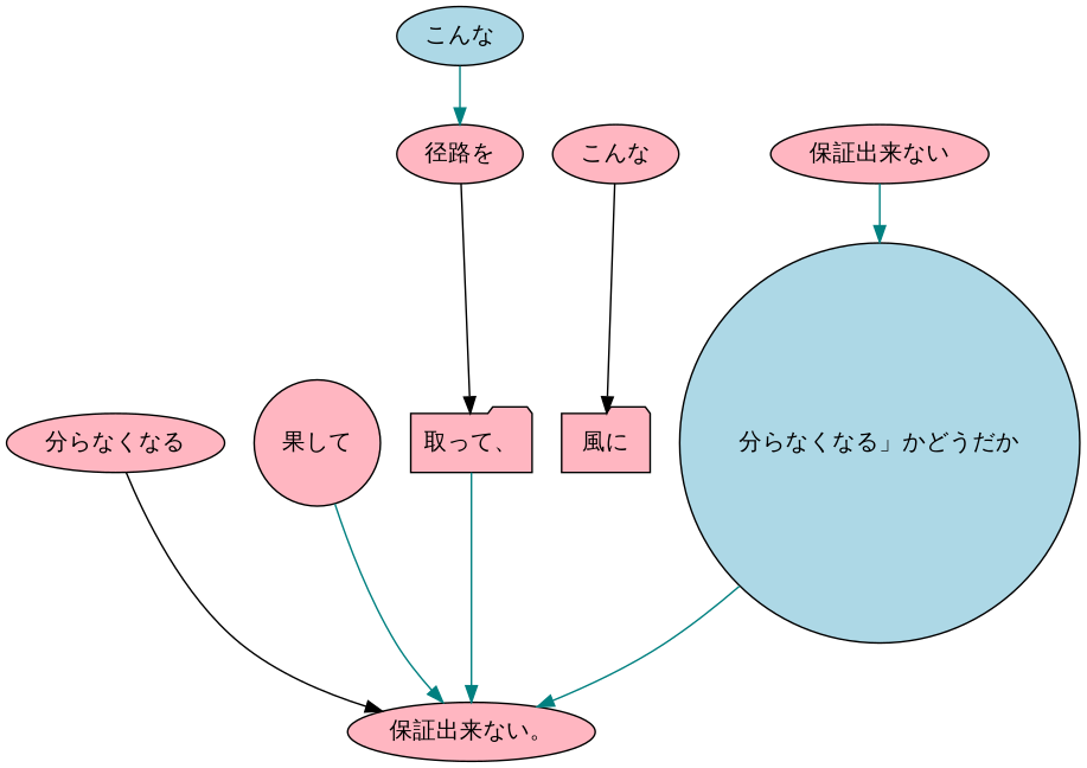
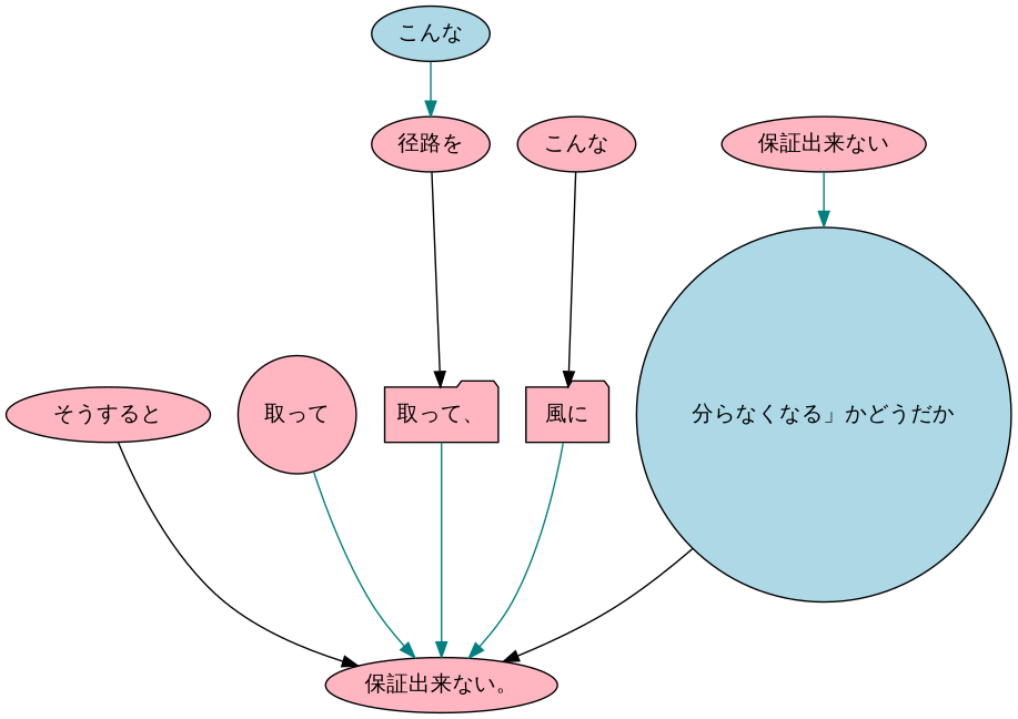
  digraph {
    node [fillcolor=lightpink shape=ellipse style=filled]
    edge [color=teal]
-   n1 [label="分らなくなる"]
+   n1 [label="そうすると"]
    n2 [label="保証出来ない。"]
-   n3 [label="果して" shape=circle]
+   n3 [label="取って" shape=circle]
    n4 [label="取って、" shape=folder]
    n5 [fillcolor=lightblue label="こんな"]
    n6 [label="径路を"]
    n7 [label="こんな"]
    n8 [label="風に" shape=folder]
    n9 [fillcolor=lightblue label="分らなくなる」かどうだか" shape=circle]
    n10 [label="保証出来ない"]
    n1 -> n2 [color=black]
    n3 -> n2
    n4 -> n2
    n5 -> n6
    n6 -> n4 [color=black]
    n7 -> n8 [color=black]
-   n9 -> n2
+   n8 -> n2
+   n9 -> n2 [color=black]
    n10 -> n9
  }
